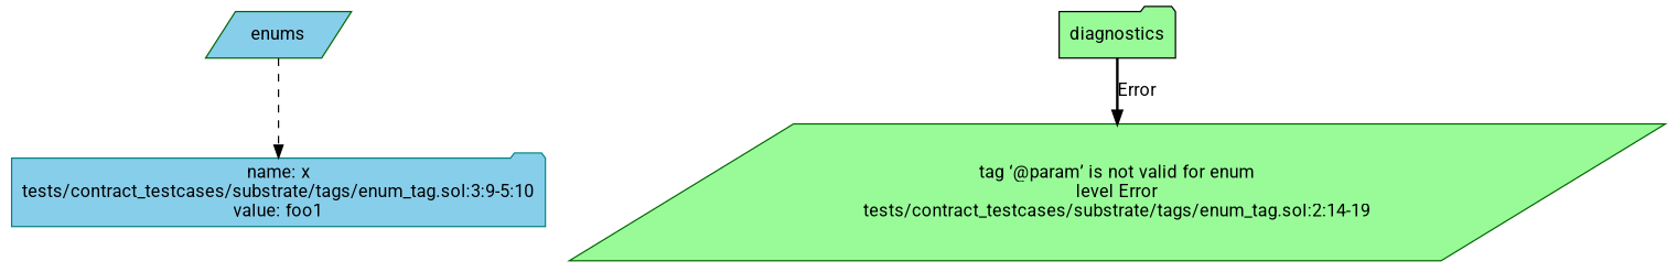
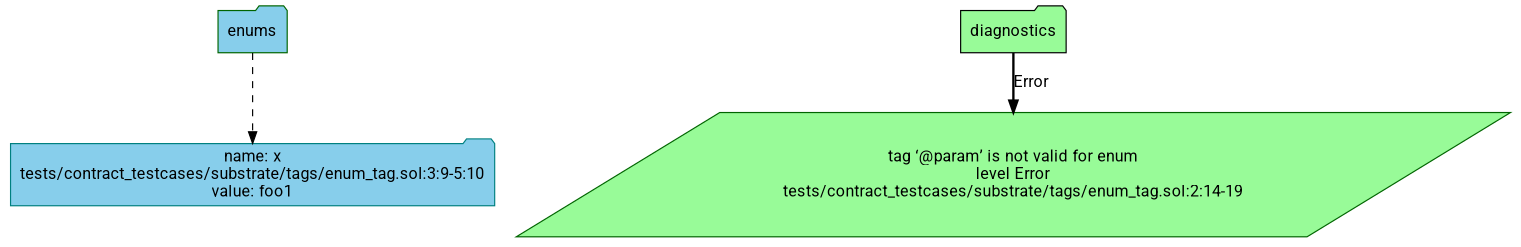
  strict digraph {
    fontname=Roboto
    node [style=filled fillcolor=skyblue color=darkgreen shape=folder fontname=Roboto]
    edge [fontname=Roboto]
    n1 [label="name: x\ntests/contract_testcases/substrate/tags/enum_tag.sol:3:9-5:10\nvalue: foo1" color=teal]
    n2 [label="tag ‘@param’ is not valid for enum\nlevel Error\ntests/contract_testcases/substrate/tags/enum_tag.sol:2:14-19" fillcolor=palegreen shape=parallelogram]
-   enums [shape=parallelogram]
+   enums
    diagnostics [fillcolor=palegreen color=black]
    enums -> n1 [style=dashed]
    diagnostics -> n2 [label=Error style=bold]
  }
